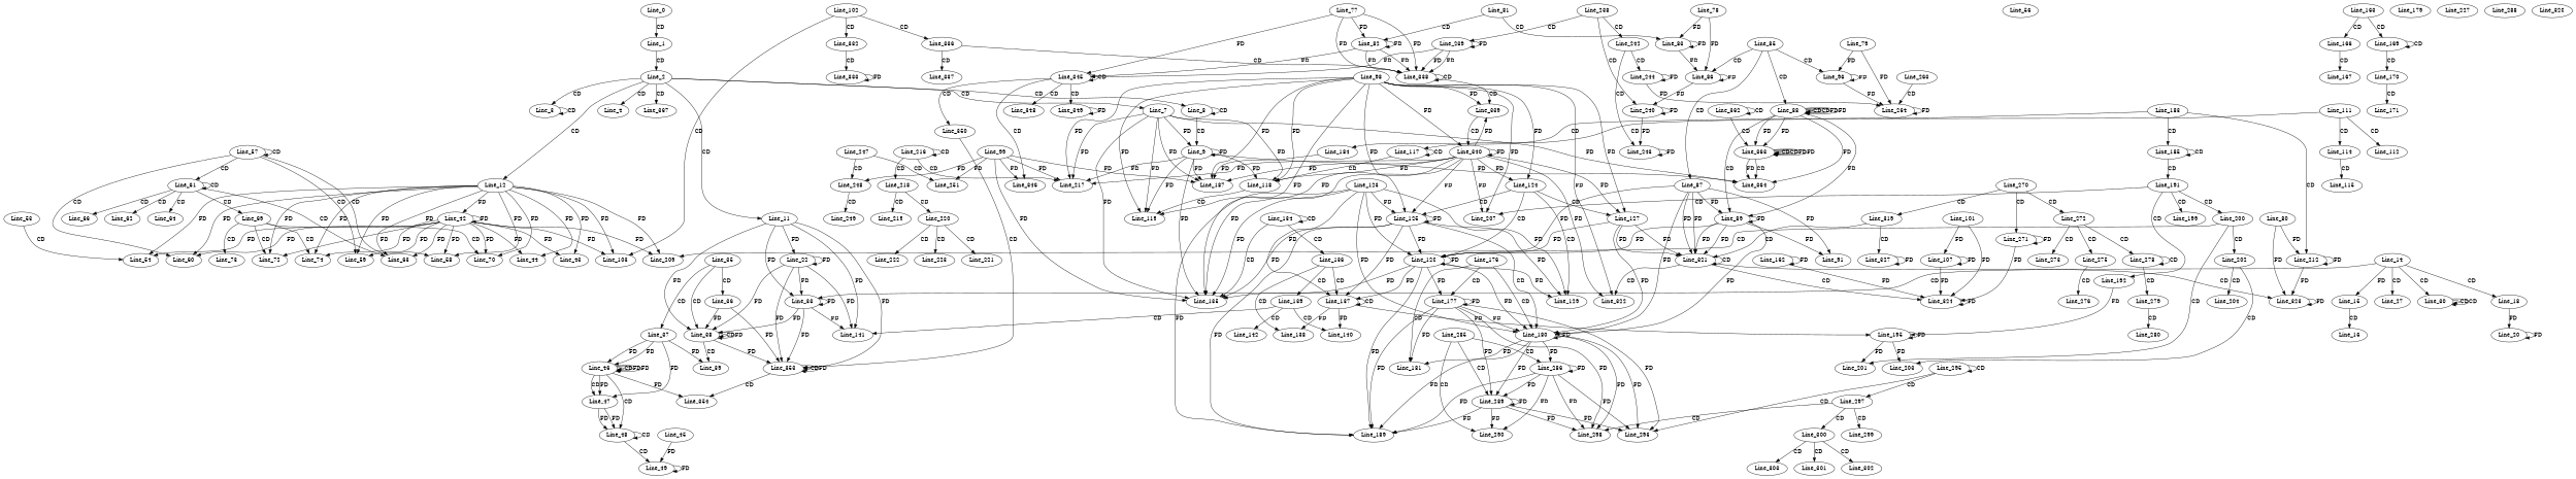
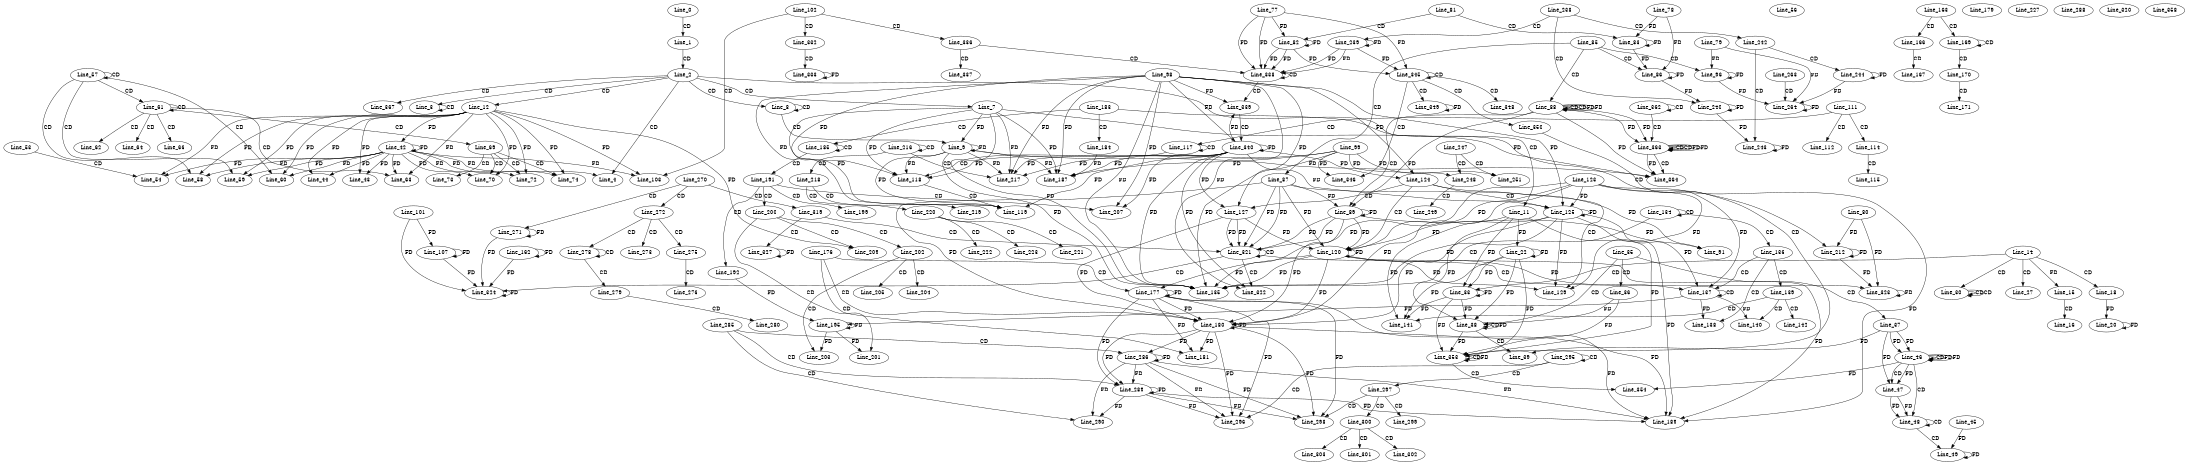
  digraph {
    Line_0
    Line_1
    Line_2
    Line_3
    Line_4
    Line_7
    Line_8
    Line_11
    Line_12
    Line_367
    Line_9
    Line_118
    Line_119
    Line_135
    Line_187
    Line_217
    Line_364
    Line_22
    Line_33
    Line_38
    Line_141
    Line_353
    Line_42
    Line_43
    Line_44
    Line_54
    Line_58
    Line_59
    Line_60
    Line_63
    Line_70
    Line_72
    Line_74
    Line_103
    Line_209
    Line_39
    Line_354
    Line_14
    Line_15
    Line_18
    Line_27
    Line_30
    Line_16
    Line_20
    Line_35
    Line_36
    Line_37
    Line_46
    Line_47
    Line_48
    Line_49
    Line_45
    Line_53
    Line_56
    Line_57
    Line_61
    Line_62
    Line_64
    Line_66
    Line_69
    Line_73
    Line_81
    Line_82
    Line_83
    Line_338
    Line_345
    Line_86
    Line_339
    Line_346
    Line_348
    Line_349
    Line_350
    Line_77
    Line_240
    Line_78
    Line_85
    Line_87
    Line_88
    Line_96
    Line_89
    Line_91
    n82 [label=Line_120]
    Line_180
    Line_321
    Line_363
    Line_264
    Line_243
    Line_129
    Line_137
    Line_189
    Line_177
    Line_181
    Line_289
    Line_296
    Line_298
    Line_286
    Line_324
    Line_322
    Line_323
    Line_79
    Line_102
    Line_332
    Line_336
    Line_333
    Line_337
    Line_107
    Line_101
    Line_111
    Line_112
    Line_114
    Line_117
    Line_115
    Line_98
    Line_124
    Line_125
    Line_127
    Line_207
    Line_340
    Line_138
    Line_140
    Line_195
    Line_123
    Line_134
    Line_136
    Line_139
    Line_99
    Line_248
    Line_251
    Line_249
    Line_142
    Line_201
    Line_203
    Line_162
    Line_163
    Line_166
    Line_169
    Line_167
    Line_170
    Line_171
    Line_176
    Line_290
    Line_179
    Line_183
    Line_184
    Line_185
    Line_212
    Line_191
    Line_192
    Line_199
    Line_200
    Line_202
    Line_204
+   Line_205
    Line_80
    Line_216
    Line_218
    Line_219
    Line_220
    Line_221
    Line_222
    Line_223
    Line_227
    Line_238
    Line_239
    Line_242
    Line_244
    Line_247
    Line_263
    Line_270
    Line_271
    Line_272
    Line_319
    Line_273
    Line_275
    Line_278
    Line_327
    Line_276
    Line_279
    Line_280
    Line_285
    Line_288
    Line_295
    Line_297
    Line_299
    Line_300
    Line_301
    Line_302
    Line_303
    Line_320
+   Line_358
    Line_362
    Line_0 -> Line_1 [label=CD]
    Line_1 -> Line_2 [label=CD]
    Line_2 -> Line_3 [label=CD]
    Line_2 -> Line_4 [label=CD]
    Line_2 -> Line_7 [label=CD]
    Line_2 -> Line_8 [label=CD]
    Line_2 -> Line_11 [label=CD]
    Line_2 -> Line_12 [label=CD]
    Line_2 -> Line_367 [label=CD]
    Line_3 -> Line_3 [label=CD]
    Line_7 -> Line_9 [label=FD]
    Line_7 -> Line_118 [label=FD]
    Line_7 -> Line_119 [label=FD]
    Line_7 -> Line_135 [label=FD]
    Line_7 -> Line_187 [label=FD]
    Line_7 -> Line_217 [label=FD]
    Line_7 -> Line_364 [label=FD]
    Line_8 -> Line_8 [label=CD]
    Line_8 -> Line_9 [label=CD]
    Line_11 -> Line_22 [label=FD]
    Line_11 -> Line_33 [label=FD]
    Line_11 -> Line_38 [label=FD]
    Line_11 -> Line_141 [label=FD]
    Line_11 -> Line_353 [label=FD]
    Line_12 -> Line_42 [label=FD]
    Line_12 -> Line_43 [label=FD]
    Line_12 -> Line_44 [label=FD]
    Line_12 -> Line_54 [label=FD]
    Line_12 -> Line_58 [label=FD]
    Line_12 -> Line_59 [label=FD]
    Line_12 -> Line_60 [label=FD]
    Line_12 -> Line_63 [label=FD]
    Line_12 -> Line_70 [label=FD]
    Line_12 -> Line_72 [label=FD]
    Line_12 -> Line_74 [label=FD]
    Line_12 -> Line_103 [label=FD]
    Line_12 -> Line_209 [label=FD]
    Line_9 -> Line_9 [label=FD]
    Line_9 -> Line_118 [label=FD]
    Line_9 -> Line_119 [label=FD]
    Line_9 -> Line_135 [label=FD]
    Line_9 -> Line_187 [label=FD]
    Line_9 -> Line_217 [label=FD]
    Line_9 -> Line_364 [label=FD]
    Line_118 -> Line_119 [label=CD]
    Line_22 -> Line_22 [label=FD]
    Line_22 -> Line_33 [label=FD]
    Line_22 -> Line_38 [label=FD]
    Line_22 -> Line_141 [label=FD]
    Line_22 -> Line_353 [label=FD]
    Line_33 -> Line_33 [label=FD]
    Line_33 -> Line_38 [label=FD]
    Line_33 -> Line_141 [label=FD]
    Line_33 -> Line_353 [label=FD]
    Line_38 -> Line_38 [label=CD]
    Line_38 -> Line_38 [label=FD]
    Line_38 -> Line_353 [label=FD]
    Line_38 -> Line_39 [label=CD]
    Line_353 -> Line_353 [label=CD]
    Line_353 -> Line_353 [label=FD]
    Line_353 -> Line_354 [label=CD]
    Line_42 -> Line_42 [label=FD]
    Line_42 -> Line_43 [label=FD]
    Line_42 -> Line_44 [label=FD]
    Line_42 -> Line_54 [label=FD]
    Line_42 -> Line_58 [label=FD]
    Line_42 -> Line_59 [label=FD]
    Line_42 -> Line_60 [label=FD]
    Line_42 -> Line_63 [label=FD]
    Line_42 -> Line_70 [label=FD]
    Line_42 -> Line_72 [label=FD]
    Line_42 -> Line_74 [label=FD]
    Line_42 -> Line_103 [label=FD]
-   Line_42 -> Line_209 [label=FD]
+   Line_42 -> Line_4 [label=FD]
    Line_14 -> Line_33 [label=CD]
    Line_14 -> Line_15 [label=FD]
    Line_14 -> Line_18 [label=CD]
    Line_14 -> Line_27 [label=CD]
    Line_14 -> Line_30 [label=CD]
    Line_15 -> Line_16 [label=CD]
    Line_18 -> Line_20 [label=FD]
    Line_30 -> Line_30 [label=CD]
    Line_30 -> Line_30 [label=CD]
    Line_20 -> Line_20 [label=FD]
    Line_35 -> Line_38 [label=CD]
    Line_35 -> Line_36 [label=CD]
    Line_35 -> Line_37 [label=CD]
    Line_36 -> Line_38 [label=FD]
    Line_36 -> Line_353 [label=FD]
    Line_37 -> Line_39 [label=FD]
    Line_37 -> Line_46 [label=FD]
    Line_37 -> Line_46 [label=FD]
    Line_37 -> Line_47 [label=FD]
    Line_46 -> Line_354 [label=FD]
    Line_46 -> Line_46 [label=CD]
    Line_46 -> Line_46 [label=FD]
    Line_46 -> Line_46 [label=FD]
    Line_46 -> Line_47 [label=CD]
    Line_46 -> Line_47 [label=FD]
    Line_46 -> Line_48 [label=CD]
    Line_47 -> Line_48 [label=FD]
    Line_47 -> Line_48 [label=FD]
    Line_48 -> Line_48 [label=CD]
    Line_48 -> Line_49 [label=CD]
    Line_49 -> Line_49 [label=FD]
    Line_45 -> Line_49 [label=FD]
    Line_53 -> Line_54 [label=CD]
    Line_57 -> Line_58 [label=CD]
    Line_57 -> Line_59 [label=CD]
    Line_57 -> Line_60 [label=CD]
    Line_57 -> Line_57 [label=CD]
    Line_57 -> Line_61 [label=CD]
    Line_61 -> Line_63 [label=CD]
    Line_61 -> Line_61 [label=CD]
    Line_61 -> Line_62 [label=CD]
    Line_61 -> Line_64 [label=CD]
    Line_61 -> Line_66 [label=CD]
    Line_61 -> Line_69 [label=CD]
    Line_69 -> Line_70 [label=CD]
    Line_69 -> Line_72 [label=CD]
    Line_69 -> Line_74 [label=CD]
    Line_69 -> Line_73 [label=CD]
    Line_81 -> Line_82 [label=CD]
    Line_81 -> Line_83 [label=CD]
    Line_82 -> Line_82 [label=FD]
    Line_82 -> Line_338 [label=FD]
    Line_82 -> Line_338 [label=FD]
    Line_82 -> Line_345 [label=FD]
    Line_83 -> Line_83 [label=FD]
    Line_83 -> Line_86 [label=FD]
    Line_338 -> Line_338 [label=CD]
    Line_338 -> Line_339 [label=CD]
    Line_345 -> Line_345 [label=CD]
    Line_345 -> Line_346 [label=CD]
    Line_345 -> Line_348 [label=CD]
    Line_345 -> Line_349 [label=CD]
    Line_345 -> Line_350 [label=CD]
    Line_86 -> Line_86 [label=FD]
    Line_86 -> Line_240 [label=FD]
    Line_339 -> Line_340 [label=CD]
    Line_349 -> Line_349 [label=FD]
    Line_350 -> Line_353 [label=CD]
    Line_77 -> Line_82 [label=FD]
    Line_77 -> Line_338 [label=FD]
    Line_77 -> Line_338 [label=FD]
    Line_77 -> Line_345 [label=FD]
    Line_240 -> Line_240 [label=FD]
    Line_240 -> Line_243 [label=FD]
    Line_78 -> Line_83 [label=FD]
    Line_78 -> Line_86 [label=FD]
    Line_85 -> Line_86 [label=CD]
    Line_85 -> Line_87 [label=CD]
    Line_85 -> Line_88 [label=CD]
    Line_85 -> Line_96 [label=CD]
    Line_87 -> Line_89 [label=FD]
    Line_87 -> Line_91 [label=FD]
    Line_87 -> n82 [label=FD]
    Line_87 -> Line_180 [label=FD]
    Line_87 -> Line_321 [label=FD]
    Line_87 -> Line_321 [label=FD]
    Line_88 -> Line_364 [label=FD]
    Line_88 -> Line_88 [label=CD]
    Line_88 -> Line_88 [label=CD]
    Line_88 -> Line_88 [label=FD]
    Line_88 -> Line_88 [label=FD]
    Line_88 -> Line_89 [label=CD]
    Line_88 -> Line_89 [label=FD]
    Line_88 -> Line_363 [label=FD]
    Line_88 -> Line_363 [label=FD]
    Line_96 -> Line_96 [label=FD]
    Line_96 -> Line_264 [label=FD]
    Line_89 -> Line_89 [label=FD]
    Line_89 -> Line_91 [label=FD]
    Line_89 -> n82 [label=FD]
    Line_89 -> Line_180 [label=FD]
    Line_89 -> Line_321 [label=FD]
    Line_89 -> Line_321 [label=FD]
    n82 -> Line_135 [label=FD]
    n82 -> n82 [label=FD]
    n82 -> Line_180 [label=FD]
    n82 -> Line_129 [label=FD]
    n82 -> Line_137 [label=FD]
    n82 -> Line_189 [label=FD]
    n82 -> Line_177 [label=FD]
    Line_180 -> Line_180 [label=FD]
    Line_180 -> Line_189 [label=FD]
    Line_180 -> Line_181 [label=FD]
    Line_180 -> Line_289 [label=FD]
    Line_180 -> Line_296 [label=FD]
    Line_180 -> Line_298 [label=FD]
    Line_180 -> Line_286 [label=FD]
    Line_321 -> Line_321 [label=CD]
    Line_321 -> Line_324 [label=CD]
    Line_321 -> Line_322 [label=CD]
    Line_321 -> Line_323 [label=CD]
    Line_363 -> Line_364 [label=CD]
    Line_363 -> Line_364 [label=FD]
    Line_363 -> Line_363 [label=CD]
    Line_363 -> Line_363 [label=CD]
    Line_363 -> Line_363 [label=FD]
    Line_363 -> Line_363 [label=FD]
    Line_264 -> Line_264 [label=FD]
    Line_243 -> Line_243 [label=FD]
    Line_137 -> Line_137 [label=CD]
    Line_137 -> Line_138 [label=FD]
    Line_137 -> Line_140 [label=FD]
    Line_137 -> Line_195 [label=FD]
    Line_177 -> Line_180 [label=FD]
    Line_177 -> Line_189 [label=FD]
    Line_177 -> Line_177 [label=FD]
    Line_177 -> Line_181 [label=FD]
    Line_177 -> Line_289 [label=FD]
    Line_177 -> Line_296 [label=FD]
    Line_177 -> Line_298 [label=FD]
    Line_289 -> Line_189 [label=FD]
    Line_289 -> Line_289 [label=FD]
    Line_289 -> Line_296 [label=FD]
    Line_289 -> Line_298 [label=FD]
    Line_289 -> Line_290 [label=FD]
    Line_286 -> Line_189 [label=FD]
    Line_286 -> Line_289 [label=FD]
    Line_286 -> Line_296 [label=FD]
    Line_286 -> Line_298 [label=FD]
    Line_286 -> Line_286 [label=FD]
    Line_286 -> Line_290 [label=FD]
    Line_324 -> Line_324 [label=FD]
    Line_323 -> Line_323 [label=FD]
    Line_79 -> Line_96 [label=FD]
    Line_79 -> Line_264 [label=FD]
    Line_102 -> Line_103 [label=CD]
    Line_102 -> Line_332 [label=CD]
    Line_102 -> Line_336 [label=CD]
    Line_332 -> Line_333 [label=CD]
    Line_336 -> Line_338 [label=CD]
    Line_336 -> Line_337 [label=CD]
    Line_333 -> Line_333 [label=FD]
    Line_107 -> Line_324 [label=FD]
    Line_107 -> Line_107 [label=FD]
    Line_101 -> Line_324 [label=FD]
    Line_101 -> Line_107 [label=FD]
    Line_111 -> Line_112 [label=CD]
    Line_111 -> Line_114 [label=CD]
    Line_111 -> Line_117 [label=CD]
    Line_114 -> Line_115 [label=CD]
    Line_117 -> Line_118 [label=CD]
    Line_117 -> Line_117 [label=CD]
    Line_98 -> Line_118 [label=FD]
    Line_98 -> Line_119 [label=FD]
    Line_98 -> Line_135 [label=FD]
    Line_98 -> Line_187 [label=FD]
    Line_98 -> Line_217 [label=FD]
    Line_98 -> Line_339 [label=FD]
    Line_98 -> Line_322 [label=FD]
    Line_98 -> Line_124 [label=FD]
    Line_98 -> Line_125 [label=FD]
    Line_98 -> Line_127 [label=FD]
    Line_98 -> Line_207 [label=FD]
    Line_98 -> Line_340 [label=FD]
    Line_124 -> n82 [label=CD]
    Line_124 -> Line_129 [label=CD]
    Line_124 -> Line_125 [label=CD]
    Line_124 -> Line_127 [label=CD]
    Line_125 -> Line_135 [label=FD]
    Line_125 -> n82 [label=FD]
-   Line_125 -> Line_180 [label=CD]
+   Line_125 -> Line_180 [label=FD]
    Line_125 -> Line_129 [label=FD]
    Line_125 -> Line_137 [label=FD]
    Line_125 -> Line_189 [label=FD]
    Line_125 -> Line_125 [label=FD]
    Line_127 -> n82 [label=FD]
    Line_127 -> Line_180 [label=FD]
    Line_127 -> Line_321 [label=FD]
    Line_127 -> Line_321 [label=FD]
    Line_340 -> Line_118 [label=FD]
    Line_340 -> Line_119 [label=FD]
    Line_340 -> Line_135 [label=FD]
    Line_340 -> Line_187 [label=FD]
    Line_340 -> Line_217 [label=FD]
    Line_340 -> Line_339 [label=FD]
    Line_340 -> Line_322 [label=FD]
    Line_340 -> Line_124 [label=FD]
    Line_340 -> Line_125 [label=FD]
    Line_340 -> Line_127 [label=FD]
    Line_340 -> Line_207 [label=FD]
    Line_340 -> Line_340 [label=FD]
    Line_195 -> Line_195 [label=FD]
    Line_195 -> Line_201 [label=FD]
    Line_195 -> Line_203 [label=FD]
    Line_123 -> Line_135 [label=FD]
    Line_123 -> n82 [label=FD]
    Line_123 -> Line_180 [label=FD]
    Line_123 -> Line_129 [label=FD]
    Line_123 -> Line_137 [label=FD]
    Line_123 -> Line_189 [label=FD]
    Line_123 -> Line_125 [label=FD]
    Line_134 -> Line_135 [label=CD]
    Line_134 -> Line_134 [label=CD]
    Line_134 -> Line_136 [label=CD]
    Line_136 -> Line_137 [label=CD]
    Line_136 -> Line_138 [label=CD]
    Line_136 -> Line_139 [label=CD]
    Line_139 -> Line_141 [label=CD]
    Line_139 -> Line_140 [label=CD]
    Line_139 -> Line_142 [label=CD]
    Line_99 -> Line_135 [label=FD]
    Line_99 -> Line_187 [label=FD]
    Line_99 -> Line_217 [label=FD]
    Line_99 -> Line_346 [label=FD]
    Line_99 -> Line_248 [label=FD]
    Line_99 -> Line_251 [label=FD]
    Line_248 -> Line_249 [label=CD]
    Line_162 -> Line_324 [label=FD]
    Line_162 -> Line_162 [label=FD]
    Line_163 -> Line_166 [label=CD]
    Line_163 -> Line_169 [label=CD]
    Line_166 -> Line_167 [label=CD]
    Line_169 -> Line_169 [label=CD]
    Line_169 -> Line_170 [label=CD]
    Line_170 -> Line_171 [label=CD]
    Line_176 -> Line_180 [label=CD]
    Line_176 -> Line_177 [label=CD]
    Line_176 -> Line_181 [label=CD]
    Line_183 -> Line_184 [label=CD]
    Line_183 -> Line_185 [label=CD]
    Line_183 -> Line_212 [label=CD]
    Line_184 -> Line_187 [label=FD]
    Line_185 -> Line_185 [label=CD]
    Line_185 -> Line_191 [label=CD]
    Line_212 -> Line_323 [label=FD]
    Line_212 -> Line_212 [label=FD]
    Line_191 -> Line_207 [label=CD]
    Line_191 -> Line_192 [label=CD]
    Line_191 -> Line_199 [label=CD]
    Line_191 -> Line_200 [label=CD]
    Line_192 -> Line_195 [label=FD]
    Line_200 -> Line_209 [label=CD]
    Line_200 -> Line_201 [label=CD]
    Line_200 -> Line_202 [label=CD]
    Line_202 -> Line_203 [label=CD]
    Line_202 -> Line_204 [label=CD]
+   Line_202 -> Line_205 [label=CD]
    Line_80 -> Line_323 [label=FD]
    Line_80 -> Line_212 [label=FD]
    Line_216 -> Line_217 [label=CD]
    Line_216 -> Line_216 [label=CD]
    Line_216 -> Line_218 [label=CD]
    Line_218 -> Line_219 [label=CD]
    Line_218 -> Line_220 [label=CD]
    Line_220 -> Line_221 [label=CD]
    Line_220 -> Line_222 [label=CD]
    Line_220 -> Line_223 [label=CD]
    Line_238 -> Line_240 [label=CD]
    Line_238 -> Line_239 [label=CD]
    Line_238 -> Line_242 [label=CD]
    Line_239 -> Line_338 [label=FD]
    Line_239 -> Line_338 [label=FD]
    Line_239 -> Line_345 [label=FD]
    Line_239 -> Line_239 [label=FD]
    Line_242 -> Line_243 [label=CD]
    Line_242 -> Line_244 [label=CD]
    Line_244 -> Line_264 [label=FD]
    Line_244 -> Line_244 [label=FD]
    Line_247 -> Line_248 [label=CD]
    Line_247 -> Line_251 [label=CD]
    Line_263 -> Line_264 [label=CD]
    Line_270 -> Line_271 [label=CD]
    Line_270 -> Line_272 [label=CD]
    Line_270 -> Line_319 [label=CD]
    Line_271 -> Line_324 [label=FD]
    Line_271 -> Line_271 [label=FD]
    Line_272 -> Line_273 [label=CD]
    Line_272 -> Line_275 [label=CD]
    Line_272 -> Line_278 [label=CD]
    Line_319 -> Line_321 [label=CD]
    Line_319 -> Line_327 [label=CD]
    Line_275 -> Line_276 [label=CD]
    Line_278 -> Line_278 [label=CD]
    Line_278 -> Line_279 [label=CD]
    Line_327 -> Line_327 [label=FD]
    Line_279 -> Line_280 [label=CD]
    Line_285 -> Line_289 [label=CD]
    Line_285 -> Line_286 [label=CD]
    Line_285 -> Line_290 [label=CD]
    Line_295 -> Line_296 [label=CD]
    Line_295 -> Line_295 [label=CD]
    Line_295 -> Line_297 [label=CD]
    Line_297 -> Line_298 [label=CD]
    Line_297 -> Line_299 [label=CD]
    Line_297 -> Line_300 [label=CD]
    Line_300 -> Line_301 [label=CD]
    Line_300 -> Line_302 [label=CD]
    Line_300 -> Line_303 [label=CD]
    Line_362 -> Line_363 [label=CD]
    Line_362 -> Line_362 [label=CD]
  }
